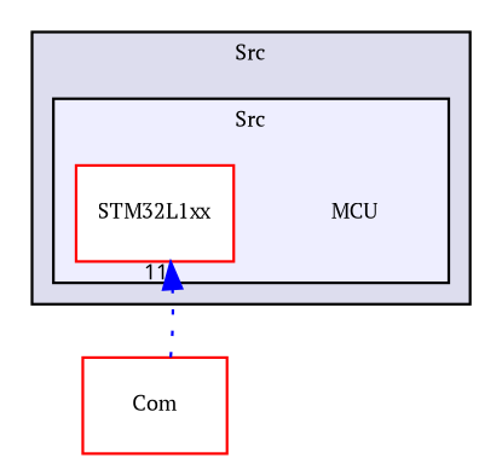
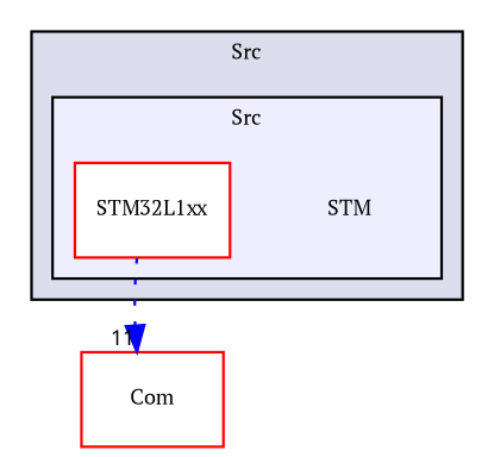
  digraph {
    compound=true
    fontname="PT Serif"
    node [fontname="PT Serif" fontsize=8 shape=box color=red fillcolor=white style=filled]
-   n1 [label=MCU shape=plaintext color="" fillcolor="" style=""]
+   n1 [label=STM shape=plaintext color="" fillcolor="" style=""]
    n2 [label=STM32L1xx]
    n3 [label=Com]
    subgraph cluster_1 {
      bgcolor="#ddddee"
      fontsize=8
      label=Src
      pencolor=black
      subgraph cluster_2 {
        bgcolor="#eeeeff"
        fontsize=8
        pencolor=black
        n1
        n2
      }
    }
-   n3 -> n2 [headlabel=11 labeldistance=1.5 labelfontname=Sans labelfontsize=8 color=blue style=dotted fontname="PT Serif"]
+   n2 -> n3 [headlabel=11 labeldistance=1.5 labelfontname=Sans labelfontsize=8 color=blue style=dotted fontname="PT Serif"]
  }
